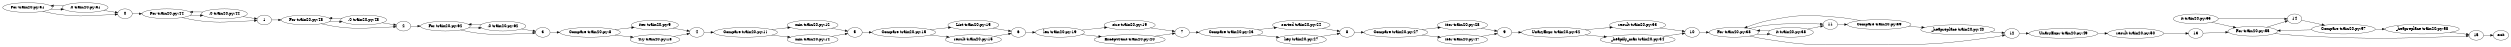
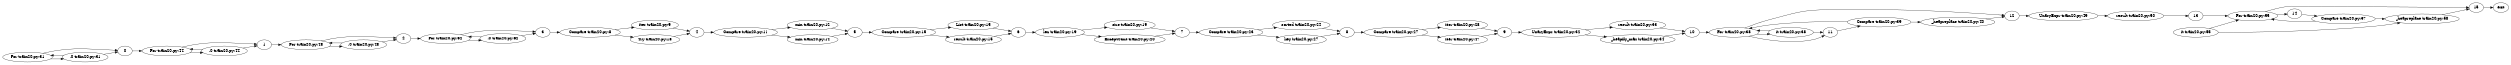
  strict digraph {
    rankdir=LR
    "For train20.py:31"
    ".0 train20.py:31"
    0
    "For train20.py:44"
    ".0 train20.py:44"
    1
    "For train20.py:48"
    ".0 train20.py:48"
    2
    "For train20.py:62"
    ".0 train20.py:62"
    3
    "Compare train20.py:8"
    "iter train20.py:9"
    "Try train20.py:18"
    4
    "Compare train20.py:11"
    "min train20.py:12"
    "min train20.py:14"
    5
    "Compare train20.py:15"
    "List train20.py:15"
    "result train20.py:15"
    6
    "len train20.py:19"
    "size train20.py:19"
    "ExceptStmt train20.py:20"
    7
    "Compare train20.py:23"
    "sorted train20.py:24"
    "key train20.py:27"
    8
    "Compare train20.py:27"
    "iter train20.py:28"
    "iter train20.py:47"
    9
    "UnaryExpr train20.py:32"
    "result train20.py:33"
    "_heapify_max train20.py:34"
    10
    "For train20.py:38"
    "it train20.py:38"
    11
    12
    "Compare train20.py:39"
    "UnaryExpr train20.py:49"
    "_heapreplace train20.py:40"
    "result train20.py:50"
    13
    "For train20.py:55"
    14
    15
    "it train20.py:55"
    "Compare train20.py:57"
    exit
    "_heapreplace train20.py:58"
    "For train20.py:31" -> ".0 train20.py:31"
    "For train20.py:31" -> 0
    ".0 train20.py:31" -> "For train20.py:31"
    ".0 train20.py:31" -> 0
    0 -> "For train20.py:44"
    "For train20.py:44" -> ".0 train20.py:44"
    "For train20.py:44" -> 1
    ".0 train20.py:44" -> "For train20.py:44"
    ".0 train20.py:44" -> 1
    1 -> "For train20.py:48"
    "For train20.py:48" -> ".0 train20.py:48"
    "For train20.py:48" -> 2
    ".0 train20.py:48" -> "For train20.py:48"
    ".0 train20.py:48" -> 2
    2 -> "For train20.py:62"
    "For train20.py:62" -> ".0 train20.py:62"
    "For train20.py:62" -> 3
    ".0 train20.py:62" -> "For train20.py:62"
    ".0 train20.py:62" -> 3
    3 -> "Compare train20.py:8"
    "Compare train20.py:8" -> "iter train20.py:9"
    "Compare train20.py:8" -> "Try train20.py:18"
    "iter train20.py:9" -> 4
    "Try train20.py:18" -> 4
    4 -> "Compare train20.py:11"
    "Compare train20.py:11" -> "min train20.py:12"
    "Compare train20.py:11" -> "min train20.py:14"
    "min train20.py:12" -> 5
    "min train20.py:14" -> 5
    5 -> "Compare train20.py:15"
    "Compare train20.py:15" -> "List train20.py:15"
    "Compare train20.py:15" -> "result train20.py:15"
    "List train20.py:15" -> 6
    "result train20.py:15" -> 6
    6 -> "len train20.py:19"
    "len train20.py:19" -> "size train20.py:19"
    "len train20.py:19" -> "ExceptStmt train20.py:20"
    "size train20.py:19" -> 7
    "ExceptStmt train20.py:20" -> 7
    7 -> "Compare train20.py:23"
    "Compare train20.py:23" -> "sorted train20.py:24"
    "Compare train20.py:23" -> "key train20.py:27"
    "sorted train20.py:24" -> 8
    "key train20.py:27" -> 8
    8 -> "Compare train20.py:27"
    "Compare train20.py:27" -> "iter train20.py:28"
    "Compare train20.py:27" -> "iter train20.py:47"
    "iter train20.py:28" -> 9
    "iter train20.py:47" -> 9
    9 -> "UnaryExpr train20.py:32"
    "UnaryExpr train20.py:32" -> "result train20.py:33"
    "UnaryExpr train20.py:32" -> "_heapify_max train20.py:34"
    "result train20.py:33" -> 10
    "_heapify_max train20.py:34" -> 10
    10 -> "For train20.py:38"
    "For train20.py:38" -> "it train20.py:38"
    "For train20.py:38" -> 11
    "For train20.py:38" -> 12
    "it train20.py:38" -> "For train20.py:38"
    "it train20.py:38" -> 11
    11 -> "Compare train20.py:39"
    12 -> "UnaryExpr train20.py:49"
    "Compare train20.py:39" -> "For train20.py:38"
    "Compare train20.py:39" -> "_heapreplace train20.py:40"
    "UnaryExpr train20.py:49" -> "result train20.py:50"
    "_heapreplace train20.py:40" -> 12
    "result train20.py:50" -> 13
    13 -> "For train20.py:55"
    "For train20.py:55" -> 14
    "For train20.py:55" -> 15
    14 -> "Compare train20.py:57"
    15 -> exit
    "it train20.py:55" -> "For train20.py:55"
-   "it train20.py:55" -> 14
+   "it train20.py:55" -> "_heapreplace train20.py:58"
    "Compare train20.py:57" -> "For train20.py:55"
    "Compare train20.py:57" -> "_heapreplace train20.py:58"
    "_heapreplace train20.py:58" -> 15
  }
